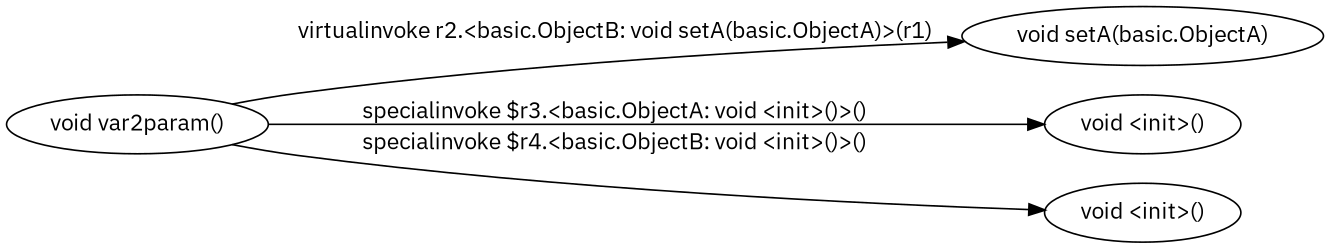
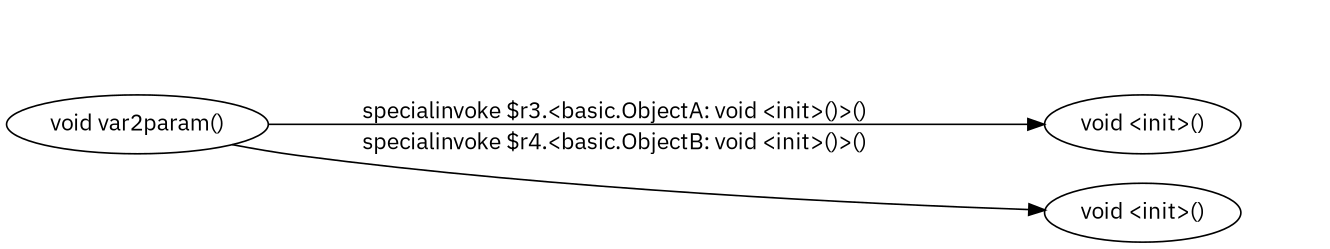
  digraph {
    rankdir=LR
    fontname="IBM Plex Sans"
    node [fontname="IBM Plex Sans"]
    edge [fontname="IBM Plex Sans"]
    n1 [label="void var2param()"]
-   n2 [label="void setA(basic.ObjectA)"]
    n3 [label="void <init>()"]
    n4 [label="void <init>()"]
-   n1 -> n2 [label="virtualinvoke r2.<basic.ObjectB: void setA(basic.ObjectA)>(r1)"]
    n1 -> n3 [label="specialinvoke $r3.<basic.ObjectA: void <init>()>()"]
    n1 -> n4 [label="specialinvoke $r4.<basic.ObjectB: void <init>()>()"]
  }
